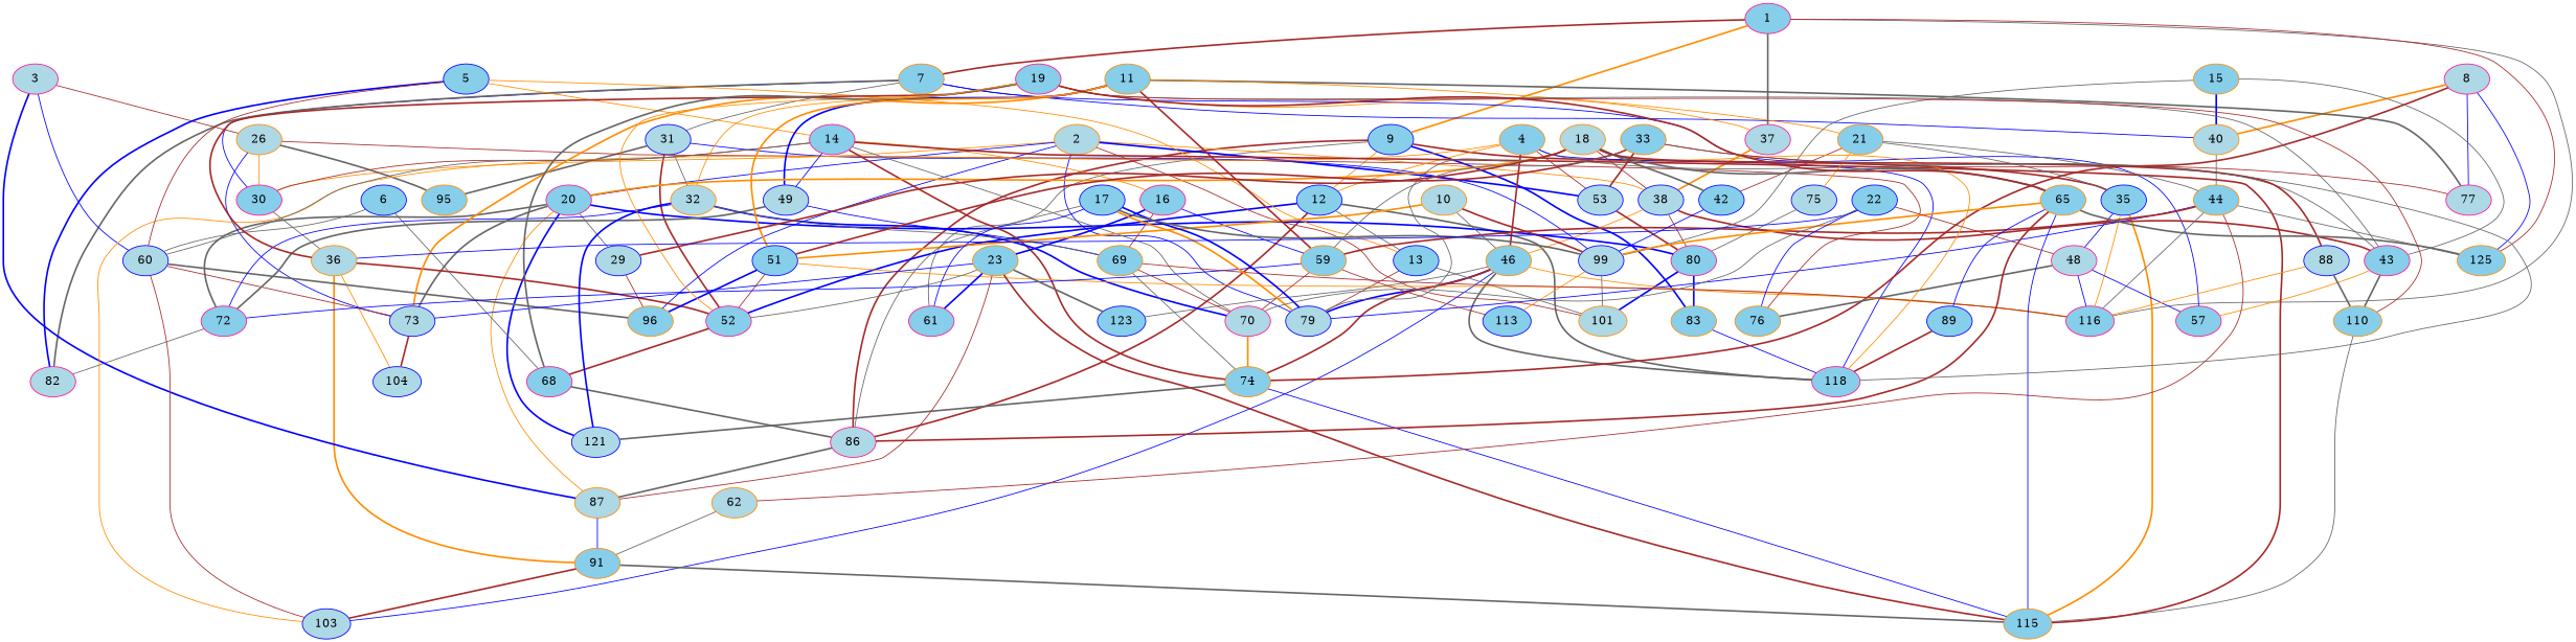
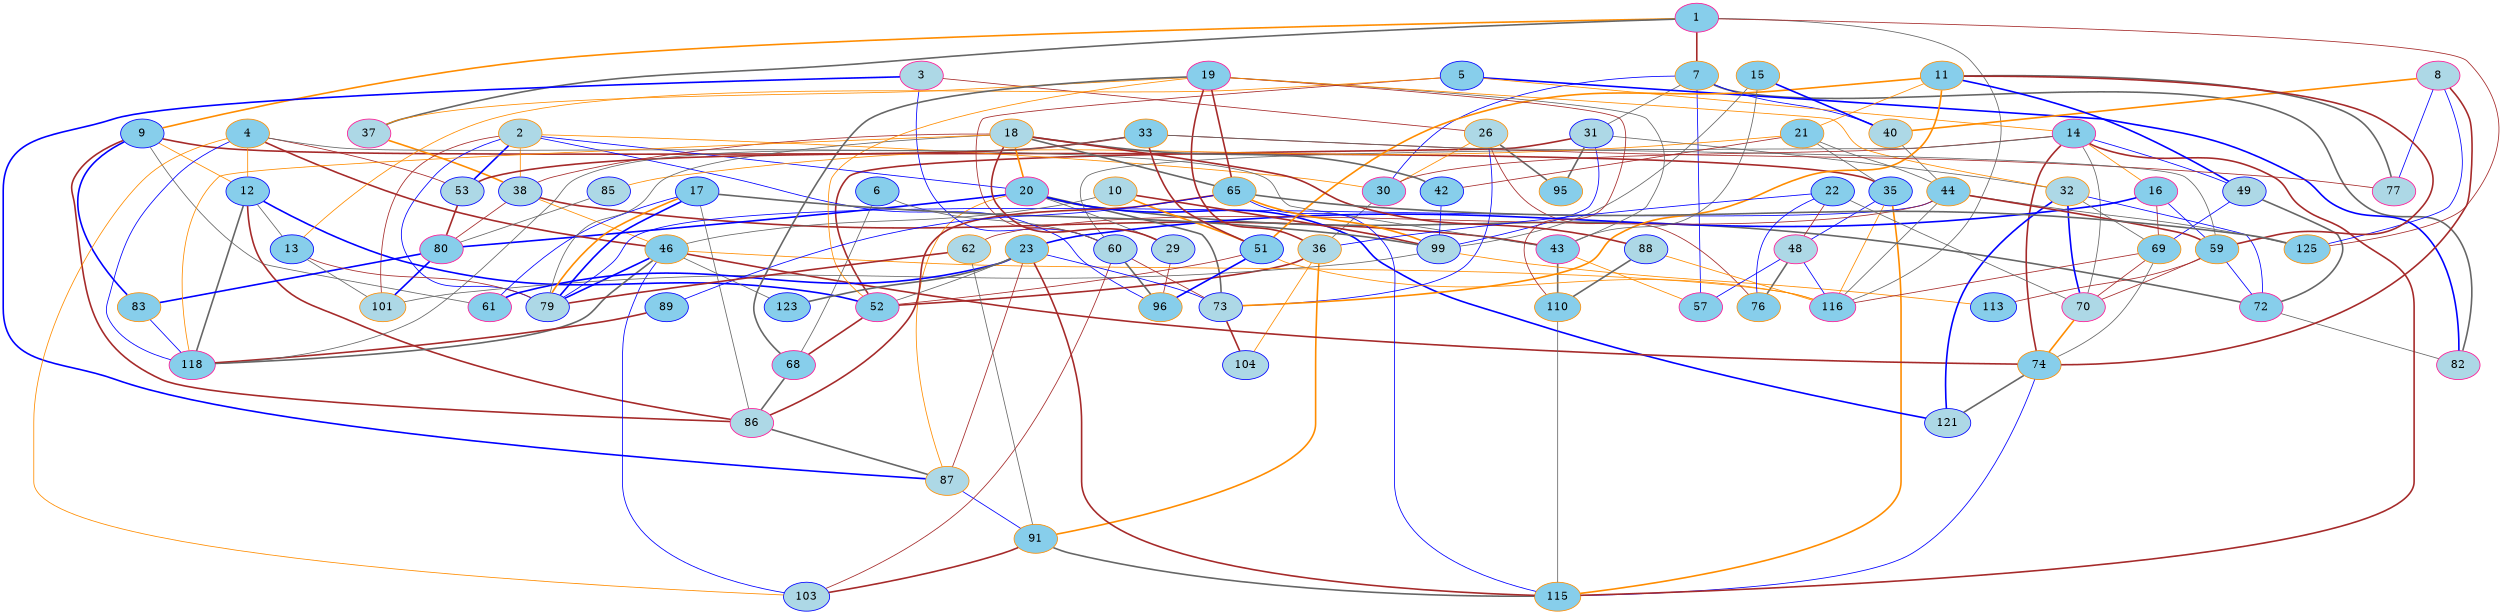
  graph {
    node [color=darkorange fillcolor=skyblue style=filled]
    edge [color=gray40 style=solid]
    1 [color=deeppink super="+25"]
    7 [super="+27"]
    9 [color=blue super="+81"]
    37 [color=deeppink fillcolor=lightblue]
    116 [color=deeppink super="+126"]
    125
    30 [color=deeppink]
    82 [color=deeppink fillcolor=lightblue]
    31 [color=blue fillcolor=lightblue]
    40 [fillcolor=lightblue]
    57 [color=deeppink]
    12 [color=blue super="+24"]
    35 [color=blue super="+47"]
    83 [super="+100"]
    86 [color=deeppink fillcolor=lightblue]
    61 [color=deeppink]
    38 [color=blue fillcolor=lightblue super="+41"]
    2 [fillcolor=lightblue super="+28"]
    20 [color=deeppink super="+92"]
    53 [color=blue fillcolor=lightblue super="+64"]
    79 [color=blue fillcolor=lightblue super="+84"]
    96
    101 [fillcolor=lightblue]
    87 [fillcolor=lightblue]
    73 [color=blue fillcolor=lightblue super="+85"]
    29 [color=blue fillcolor=lightblue super="+55"]
    72 [color=deeppink super="+105"]
    80 [color=deeppink super="+120"]
    121 [color=blue fillcolor=lightblue]
    36 [fillcolor=lightblue super="+94"]
    43 [color=deeppink super="+102"]
    46 [super="+97"]
    3 [color=deeppink fillcolor=lightblue]
    26 [fillcolor=lightblue]
    60 [color=blue fillcolor=lightblue super="+109"]
    76
    95
    103 [color=blue fillcolor=lightblue]
    91 [super="+98"]
    4 [super="+111"]
    118 [color=deeppink super="+122"]
    13 [color=blue super="+34"]
    52 [color=deeppink super="+114"]
    110
    74 [super="+107"]
    123 [color=blue]
    5 [color=blue]
    14 [color=deeppink super="+50"]
    49 [color=blue fillcolor=lightblue]
    16 [color=deeppink super="+63"]
    70 [color=deeppink fillcolor=lightblue super="+78"]
    115 [super="+117"]
    6 [color=blue]
    68 [color=deeppink]
    99 [color=blue fillcolor=lightblue super="+119"]
    32 [fillcolor=lightblue super="+45"]
    44 [super="+54"]
    8 [color=deeppink fillcolor=lightblue]
    77 [color=deeppink fillcolor=lightblue]
    48 [color=deeppink fillcolor=lightblue]
    10 [fillcolor=lightblue super="+66"]
    51 [color=blue]
    113 [color=blue]
    11 [super="+106"]
    21 [super="+124"]
    59 [super="+93"]
    42 [color=blue]
-   75 [color=blue fillcolor=lightblue]
+   75 [color=blue fillcolor=lightblue label=85]
    69 [super="+112"]
    104 [color=blue fillcolor=lightblue]
    23 [super="+58"]
    15
    17 [color=blue super="+108"]
    18 [fillcolor=lightblue super="+67"]
    65 [super="+71"]
    88 [color=blue fillcolor=lightblue]
    89 [color=blue]
    19 [color=deeppink super="+39"]
    62 [fillcolor=lightblue]
    22 [color=blue]
    33 [super="+56"]
    1 -- 7 [color=brown style=bold]
    1 -- 9 [color=darkorange style=bold]
    1 -- 37 [style=bold]
    1 -- 116
    1 -- 125 [color=brown]
    7 -- 30 [color=blue]
    7 -- 82 [style=bold]
    7 -- 31
    7 -- 40 [color=blue]
    7 -- 57 [color=blue]
    9 -- 12 [color=darkorange]
    9 -- 35 [color=brown style=bold]
    9 -- 83 [color=blue style=bold]
    9 -- 86 [color=brown style=bold]
    9 -- 61
    37 -- 38 [color=darkorange style=bold]
    30 -- 36
    31 -- 95 [style=bold]
    31 -- 52 [color=brown style=bold]
    31 -- 99 [color=blue]
    31 -- 32
    40 -- 44
    12 -- 86 [color=brown style=bold]
    12 -- 118 [style=bold]
    12 -- 13
    12 -- 52 [color=blue style=bold]
    35 -- 116 [color=darkorange]
    35 -- 115 [color=darkorange style=bold]
    35 -- 48 [color=blue]
    83 -- 118 [color=blue]
    86 -- 87 [style=bold]
    38 -- 80 [color=brown]
    38 -- 43 [color=brown style=bold]
    38 -- 46 [color=darkorange]
    2 -- 30 [color=darkorange]
    2 -- 38 [color=darkorange weight=2]
    2 -- 20 [color=blue]
    2 -- 53 [color=blue style=bold]
    2 -- 79 [color=blue]
    2 -- 96 [color=blue]
    2 -- 101 [color=brown]
    20 -- 87 [color=darkorange]
    20 -- 73 [style=bold]
    20 -- 29
    20 -- 72 [style=bold]
    20 -- 80 [color=blue style=bold]
    20 -- 121 [color=blue style=bold]
    53 -- 80 [color=brown style=bold]
    87 -- 91 [color=blue]
    73 -- 104 [color=brown style=bold]
    29 -- 96 [color=brown]
    72 -- 82
    80 -- 83 [color=blue style=bold]
    80 -- 101 [color=blue style=bold]
    36 -- 91 [color=darkorange style=bold]
    36 -- 52 [color=brown style=bold]
    36 -- 104 [color=darkorange]
    43 -- 57 [color=darkorange]
    43 -- 110 [style=bold]
    46 -- 116 [color=darkorange]
    46 -- 79 [color=blue style=bold]
    46 -- 103 [color=blue]
    46 -- 118 [style=bold]
    46 -- 74 [color=brown style=bold]
    46 -- 123
    3 -- 87 [color=blue style=bold]
    3 -- 26 [color=brown]
    3 -- 60 [color=blue]
    26 -- 30 [color=darkorange]
    26 -- 73 [color=blue]
    26 -- 76 [color=brown]
    26 -- 95 [style=bold]
    60 -- 96 [style=bold]
    60 -- 73 [color=brown]
    60 -- 103 [color=brown]
    91 -- 103 [color=brown style=bold]
    91 -- 115 [style=bold]
    4 -- 12 [color=darkorange]
    4 -- 53 [color=brown]
    4 -- 43
    4 -- 46 [color=brown style=bold]
    4 -- 103 [color=darkorange]
    4 -- 118 [color=blue weight=2]
    13 -- 79 [color=brown]
    13 -- 101
    52 -- 68 [color=brown style=bold]
    110 -- 115
    74 -- 121 [style=bold]
    74 -- 115 [color=blue]
    5 -- 82 [color=blue style=bold]
    5 -- 60 [color=brown]
    5 -- 13 [color=darkorange]
    5 -- 14 [color=darkorange]
    14 -- 30 [color=brown]
    14 -- 60
    14 -- 74 [color=brown style=bold]
    14 -- 49 [color=blue]
    14 -- 16 [color=darkorange]
    14 -- 70
    14 -- 115 [color=brown style=bold]
    49 -- 72 [style=bold]
    49 -- 69 [color=blue]
    16 -- 59 [color=blue]
    16 -- 69 [color=brown]
    16 -- 23 [color=blue style=bold]
    70 -- 74 [color=darkorange style=bold]
    6 -- 60
    6 -- 68
    68 -- 86 [style=bold]
    99 -- 101
    99 -- 113 [color=darkorange]
    32 -- 72 [color=blue]
    32 -- 121 [color=blue style=bold]
    32 -- 70 [color=blue style=bold]
    32 -- 69 [weight=2]
    44 -- 116
    44 -- 125
    44 -- 79 [color=blue]
    44 -- 59 [color=brown style=bold]
    44 -- 62 [color=brown]
    8 -- 125 [color=blue]
    8 -- 40 [color=darkorange style=bold]
    8 -- 74 [color=brown style=bold]
    8 -- 77 [color=blue]
    48 -- 116 [color=blue]
    48 -- 57 [color=blue]
    48 -- 76 [style=bold]
    10 -- 46
    10 -- 99 [color=brown style=bold]
    10 -- 51 [color=darkorange style=bold]
    51 -- 116 [color=darkorange]
    51 -- 96 [color=blue style=bold]
    51 -- 52 [color=brown]
    11 -- 73 [color=darkorange style=bold]
    11 -- 49 [color=blue style=bold]
    11 -- 77 [style=bold]
    11 -- 51 [color=darkorange style=bold]
    11 -- 21 [color=darkorange]
    11 -- 59 [color=brown style=bold]
    21 -- 35
    21 -- 44
    21 -- 42 [color=brown]
    21 -- 75 [color=darkorange]
    59 -- 72 [color=blue]
    59 -- 70 [color=brown]
    59 -- 113 [color=brown]
    42 -- 99 [color=blue]
    75 -- 80
    69 -- 116 [color=brown]
    69 -- 74
    69 -- 70 [color=brown]
    23 -- 61 [color=blue style=bold]
    23 -- 87 [color=brown]
    23 -- 73 [color=blue]
    23 -- 52
    23 -- 123 [style=bold]
    23 -- 115 [color=brown style=bold]
    15 -- 40 [color=blue style=bold]
    15 -- 43
    15 -- 99
    17 -- 86
    17 -- 61 [color=blue]
    17 -- 79 [color=darkorange style=bold]
    17 -- 79 [color=blue style=bold]
    17 -- 99 [style=bold]
    18 -- 38 [color=brown]
    18 -- 20 [color=darkorange style=bold]
    18 -- 79
    18 -- 29 [color=brown style=bold weight=2]
    18 -- 118 [color=darkorange]
    18 -- 42 [style=bold]
    18 -- 65 [style=bold weight=2]
    18 -- 88 [color=brown style=bold]
    65 -- 125 [style=bold]
    65 -- 86 [color=brown style=bold]
    65 -- 115 [color=blue]
    65 -- 99 [color=darkorange style=bold]
    65 -- 89 [color=blue]
    88 -- 116 [color=darkorange]
    88 -- 110 [style=bold]
    89 -- 118 [color=brown style=bold]
    19 -- 37 [color=darkorange]
    19 -- 36 [color=brown style=bold]
    19 -- 43
    19 -- 52 [color=darkorange]
    19 -- 110 [color=brown]
    19 -- 68 [style=bold]
    19 -- 32 [color=darkorange]
    19 -- 65 [color=brown style=bold]
+   62 -- 79 [color=brown style=bold]
    62 -- 91
    22 -- 36 [color=blue]
    22 -- 76 [color=blue]
    22 -- 70
    22 -- 48 [color=brown]
    33 -- 53 [color=brown style=bold]
    33 -- 118
    33 -- 77 [color=brown]
    33 -- 51 [color=brown style=bold]
    33 -- 59
  }
